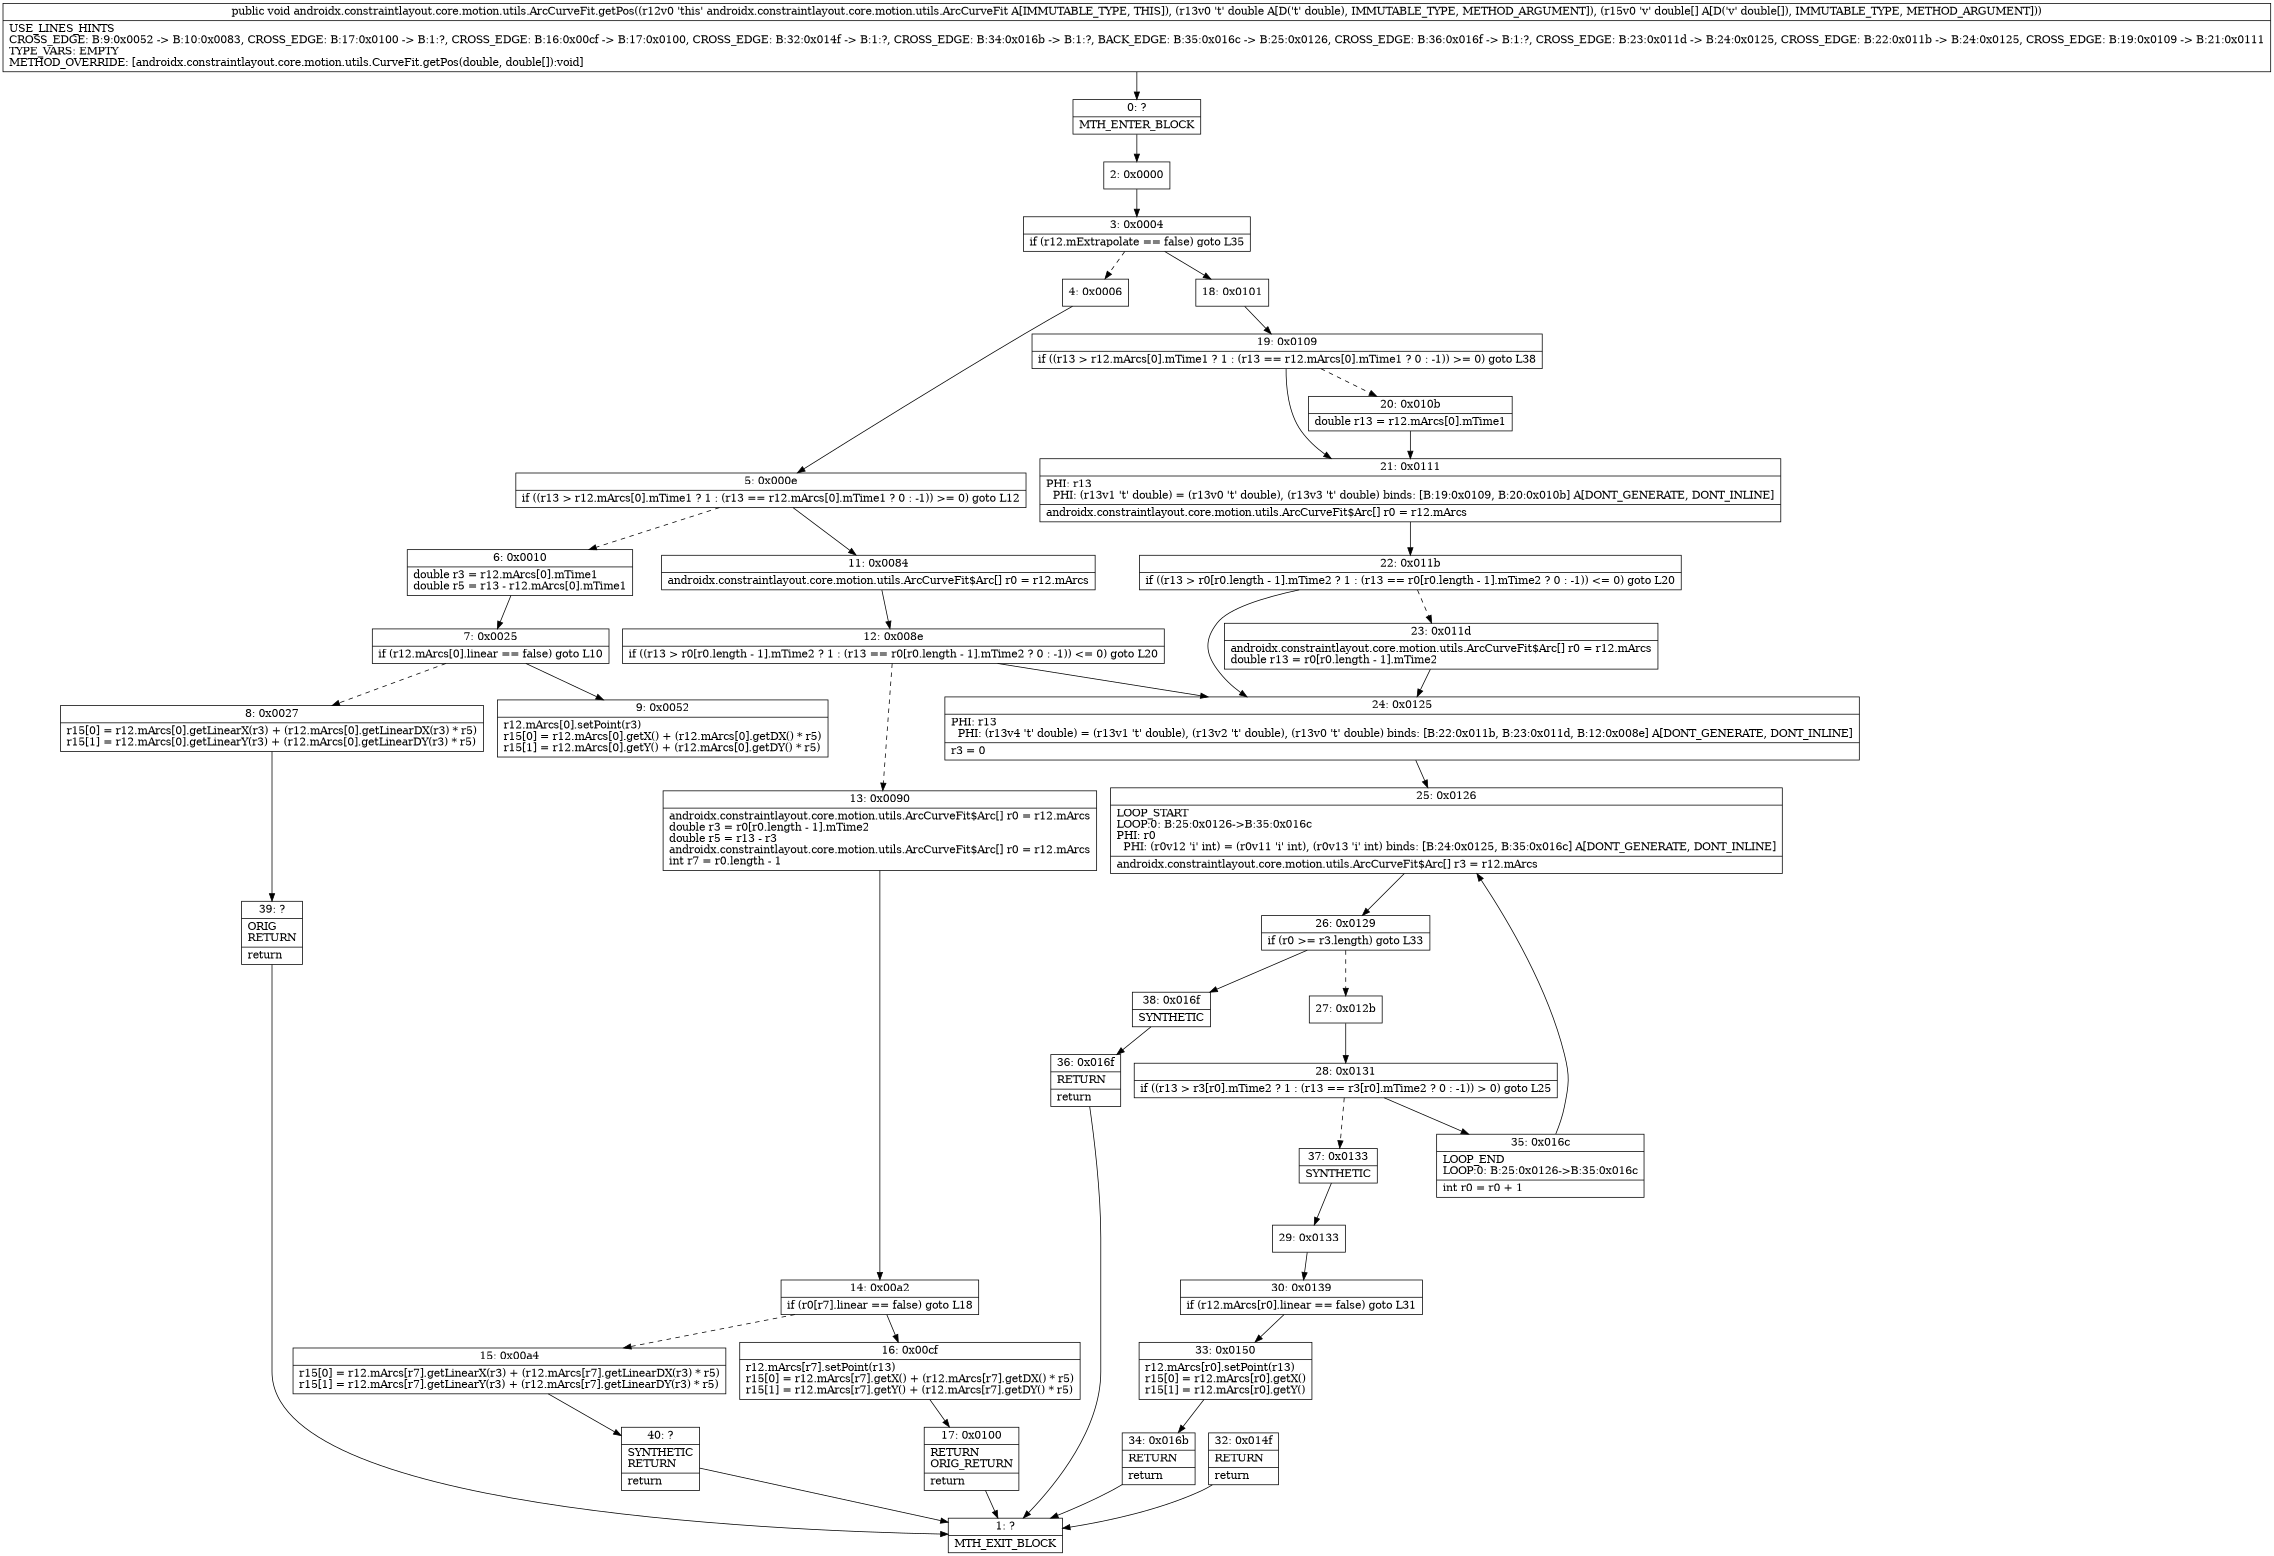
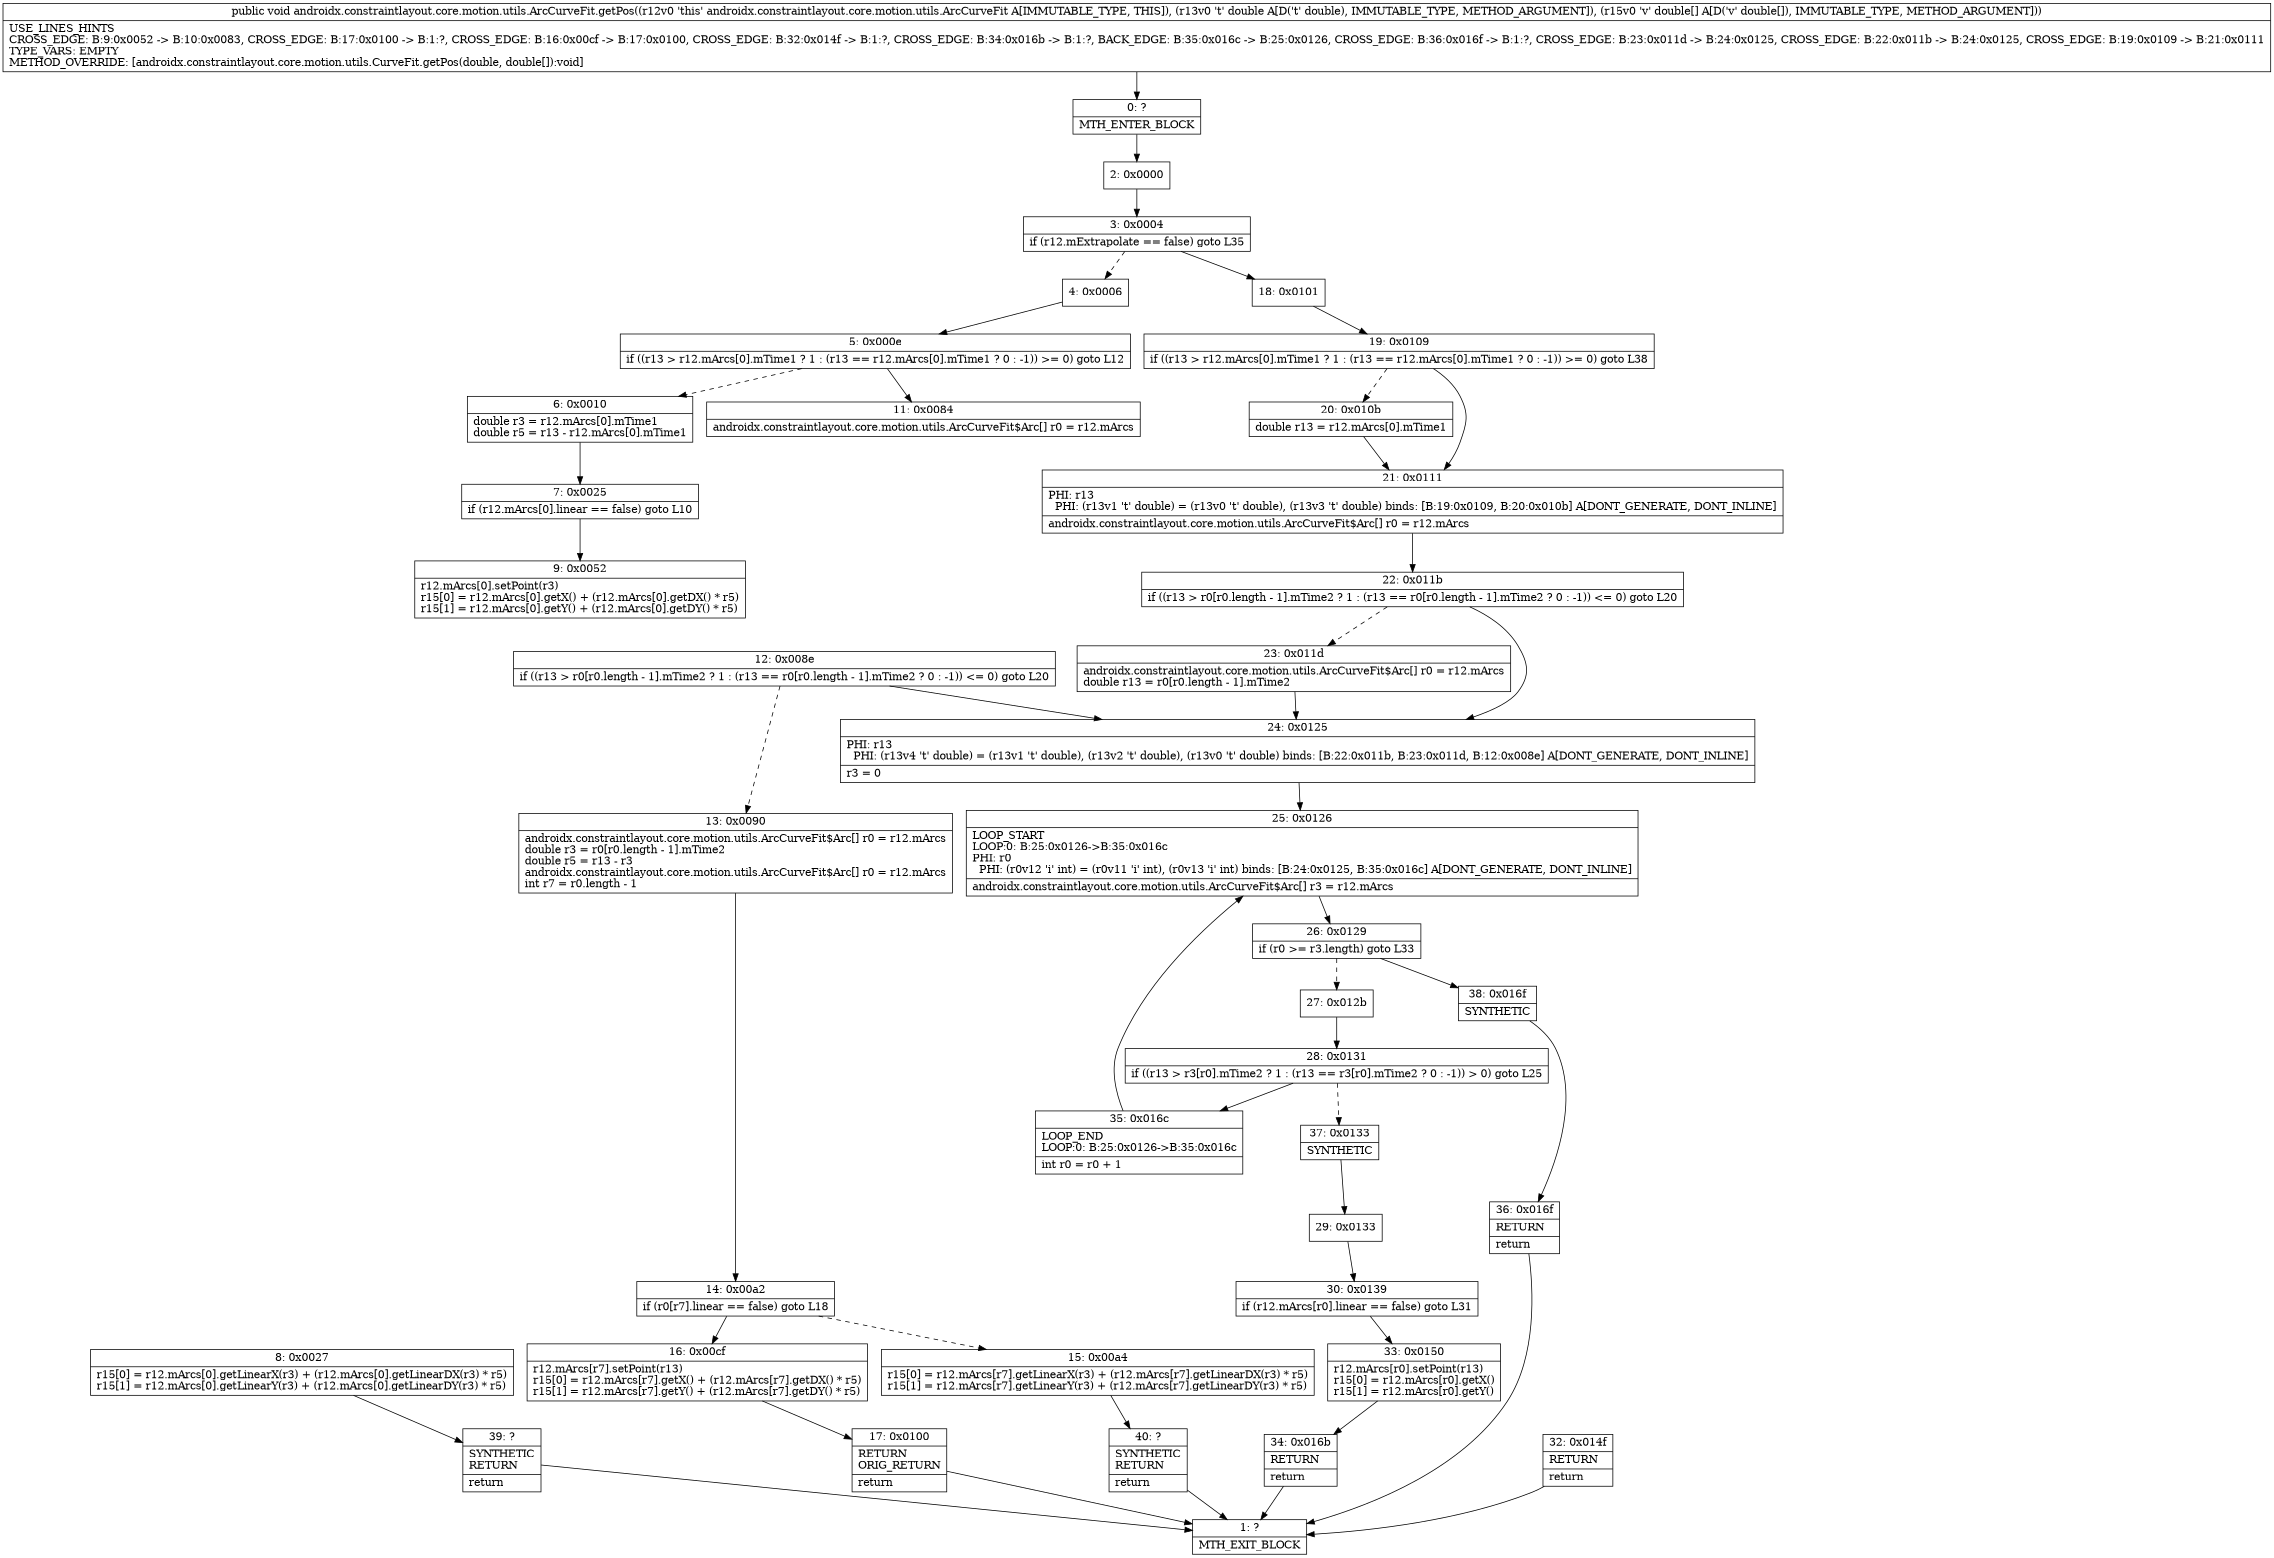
  digraph {
    node [shape=record]
    n1 [label="{0\:\ ?|MTH_ENTER_BLOCK\l}"]
    n2 [label="{2\:\ 0x0000}"]
    n3 [label="{3\:\ 0x0004|if (r12.mExtrapolate == false) goto L35\l}"]
    n4 [label="{4\:\ 0x0006}"]
    n5 [label="{18\:\ 0x0101}"]
    n6 [label="{5\:\ 0x000e|if ((r13 \> r12.mArcs[0].mTime1 ? 1 : (r13 == r12.mArcs[0].mTime1 ? 0 : \-1)) \>= 0) goto L12\l}"]
    n7 [label="{19\:\ 0x0109|if ((r13 \> r12.mArcs[0].mTime1 ? 1 : (r13 == r12.mArcs[0].mTime1 ? 0 : \-1)) \>= 0) goto L38\l}"]
    n8 [label="{6\:\ 0x0010|double r3 = r12.mArcs[0].mTime1\ldouble r5 = r13 \- r12.mArcs[0].mTime1\l}"]
    n9 [label="{11\:\ 0x0084|androidx.constraintlayout.core.motion.utils.ArcCurveFit$Arc[] r0 = r12.mArcs\l}"]
    n10 [label="{7\:\ 0x0025|if (r12.mArcs[0].linear == false) goto L10\l}"]
    n11 [label="{12\:\ 0x008e|if ((r13 \> r0[r0.length \- 1].mTime2 ? 1 : (r13 == r0[r0.length \- 1].mTime2 ? 0 : \-1)) \<= 0) goto L20\l}"]
    n12 [label="{8\:\ 0x0027|r15[0] = r12.mArcs[0].getLinearX(r3) + (r12.mArcs[0].getLinearDX(r3) * r5)\lr15[1] = r12.mArcs[0].getLinearY(r3) + (r12.mArcs[0].getLinearDY(r3) * r5)\l}"]
    n13 [label="{9\:\ 0x0052|r12.mArcs[0].setPoint(r3)\lr15[0] = r12.mArcs[0].getX() + (r12.mArcs[0].getDX() * r5)\lr15[1] = r12.mArcs[0].getY() + (r12.mArcs[0].getDY() * r5)\l}"]
-   n14 [label="{39\:\ ?|ORIG\lRETURN\l|return\l}"]
+   n14 [label="{39\:\ ?|SYNTHETIC\lRETURN\l|return\l}"]
    n15 [label="{1\:\ ?|MTH_EXIT_BLOCK\l}"]
    n16 [label="{13\:\ 0x0090|androidx.constraintlayout.core.motion.utils.ArcCurveFit$Arc[] r0 = r12.mArcs\ldouble r3 = r0[r0.length \- 1].mTime2\ldouble r5 = r13 \- r3\landroidx.constraintlayout.core.motion.utils.ArcCurveFit$Arc[] r0 = r12.mArcs\lint r7 = r0.length \- 1\l}"]
    n17 [label="{24\:\ 0x0125|PHI: r13 \l  PHI: (r13v4 't' double) = (r13v1 't' double), (r13v2 't' double), (r13v0 't' double) binds: [B:22:0x011b, B:23:0x011d, B:12:0x008e] A[DONT_GENERATE, DONT_INLINE]\l|r3 = 0\l}"]
    n18 [label="{14\:\ 0x00a2|if (r0[r7].linear == false) goto L18\l}"]
    n19 [label="{25\:\ 0x0126|LOOP_START\lLOOP:0: B:25:0x0126\-\>B:35:0x016c\lPHI: r0 \l  PHI: (r0v12 'i' int) = (r0v11 'i' int), (r0v13 'i' int) binds: [B:24:0x0125, B:35:0x016c] A[DONT_GENERATE, DONT_INLINE]\l|androidx.constraintlayout.core.motion.utils.ArcCurveFit$Arc[] r3 = r12.mArcs\l}"]
    n20 [label="{15\:\ 0x00a4|r15[0] = r12.mArcs[r7].getLinearX(r3) + (r12.mArcs[r7].getLinearDX(r3) * r5)\lr15[1] = r12.mArcs[r7].getLinearY(r3) + (r12.mArcs[r7].getLinearDY(r3) * r5)\l}"]
    n21 [label="{16\:\ 0x00cf|r12.mArcs[r7].setPoint(r13)\lr15[0] = r12.mArcs[r7].getX() + (r12.mArcs[r7].getDX() * r5)\lr15[1] = r12.mArcs[r7].getY() + (r12.mArcs[r7].getDY() * r5)\l}"]
    n22 [label="{40\:\ ?|SYNTHETIC\lRETURN\l|return\l}"]
    n23 [label="{17\:\ 0x0100|RETURN\lORIG_RETURN\l|return\l}"]
    n24 [label="{26\:\ 0x0129|if (r0 \>= r3.length) goto L33\l}"]
    n25 [label="{27\:\ 0x012b}"]
    n26 [label="{38\:\ 0x016f|SYNTHETIC\l}"]
    n27 [label="{28\:\ 0x0131|if ((r13 \> r3[r0].mTime2 ? 1 : (r13 == r3[r0].mTime2 ? 0 : \-1)) \> 0) goto L25\l}"]
    n28 [label="{36\:\ 0x016f|RETURN\l|return\l}"]
    n29 [label="{35\:\ 0x016c|LOOP_END\lLOOP:0: B:25:0x0126\-\>B:35:0x016c\l|int r0 = r0 + 1\l}"]
    n30 [label="{37\:\ 0x0133|SYNTHETIC\l}"]
    n31 [label="{29\:\ 0x0133}"]
    n32 [label="{30\:\ 0x0139|if (r12.mArcs[r0].linear == false) goto L31\l}"]
    n33 [label="{33\:\ 0x0150|r12.mArcs[r0].setPoint(r13)\lr15[0] = r12.mArcs[r0].getX()\lr15[1] = r12.mArcs[r0].getY()\l}"]
    n34 [label="{34\:\ 0x016b|RETURN\l|return\l}"]
    n35 [label="{32\:\ 0x014f|RETURN\l|return\l}"]
    n36 [label="{20\:\ 0x010b|double r13 = r12.mArcs[0].mTime1\l}"]
    n37 [label="{21\:\ 0x0111|PHI: r13 \l  PHI: (r13v1 't' double) = (r13v0 't' double), (r13v3 't' double) binds: [B:19:0x0109, B:20:0x010b] A[DONT_GENERATE, DONT_INLINE]\l|androidx.constraintlayout.core.motion.utils.ArcCurveFit$Arc[] r0 = r12.mArcs\l}"]
    n38 [label="{22\:\ 0x011b|if ((r13 \> r0[r0.length \- 1].mTime2 ? 1 : (r13 == r0[r0.length \- 1].mTime2 ? 0 : \-1)) \<= 0) goto L20\l}"]
    n39 [label="{23\:\ 0x011d|androidx.constraintlayout.core.motion.utils.ArcCurveFit$Arc[] r0 = r12.mArcs\ldouble r13 = r0[r0.length \- 1].mTime2\l}"]
    n40 [label="{public void androidx.constraintlayout.core.motion.utils.ArcCurveFit.getPos((r12v0 'this' androidx.constraintlayout.core.motion.utils.ArcCurveFit A[IMMUTABLE_TYPE, THIS]), (r13v0 't' double A[D('t' double), IMMUTABLE_TYPE, METHOD_ARGUMENT]), (r15v0 'v' double[] A[D('v' double[]), IMMUTABLE_TYPE, METHOD_ARGUMENT]))  | USE_LINES_HINTS\lCROSS_EDGE: B:9:0x0052 \-\> B:10:0x0083, CROSS_EDGE: B:17:0x0100 \-\> B:1:?, CROSS_EDGE: B:16:0x00cf \-\> B:17:0x0100, CROSS_EDGE: B:32:0x014f \-\> B:1:?, CROSS_EDGE: B:34:0x016b \-\> B:1:?, BACK_EDGE: B:35:0x016c \-\> B:25:0x0126, CROSS_EDGE: B:36:0x016f \-\> B:1:?, CROSS_EDGE: B:23:0x011d \-\> B:24:0x0125, CROSS_EDGE: B:22:0x011b \-\> B:24:0x0125, CROSS_EDGE: B:19:0x0109 \-\> B:21:0x0111\lTYPE_VARS: EMPTY\lMETHOD_OVERRIDE: [androidx.constraintlayout.core.motion.utils.CurveFit.getPos(double, double[]):void]\l}"]
    n1 -> n2
    n2 -> n3
    n3 -> n4 [style=dashed]
    n3 -> n5
    n4 -> n6
    n5 -> n7
    n6 -> n8 [style=dashed]
    n6 -> n9
    n7 -> n36 [style=dashed]
    n7 -> n37
    n8 -> n10
-   n9 -> n11
-   n10 -> n12 [style=dashed]
    n10 -> n13
    n11 -> n16 [style=dashed]
    n11 -> n17
    n12 -> n14
    n14 -> n15
    n16 -> n18
    n17 -> n19
    n18 -> n20 [style=dashed]
    n18 -> n21
    n19 -> n24
    n20 -> n22
    n21 -> n23
    n22 -> n15
    n23 -> n15
    n24 -> n25 [style=dashed]
    n24 -> n26
    n25 -> n27
    n26 -> n28
    n27 -> n29
    n27 -> n30 [style=dashed]
    n28 -> n15
    n29 -> n19
    n30 -> n31
    n31 -> n32
    n32 -> n33
    n33 -> n34
    n34 -> n15
    n35 -> n15
    n36 -> n37
    n37 -> n38
    n38 -> n17
    n38 -> n39 [style=dashed]
    n39 -> n17
    n40 -> n1
  }
